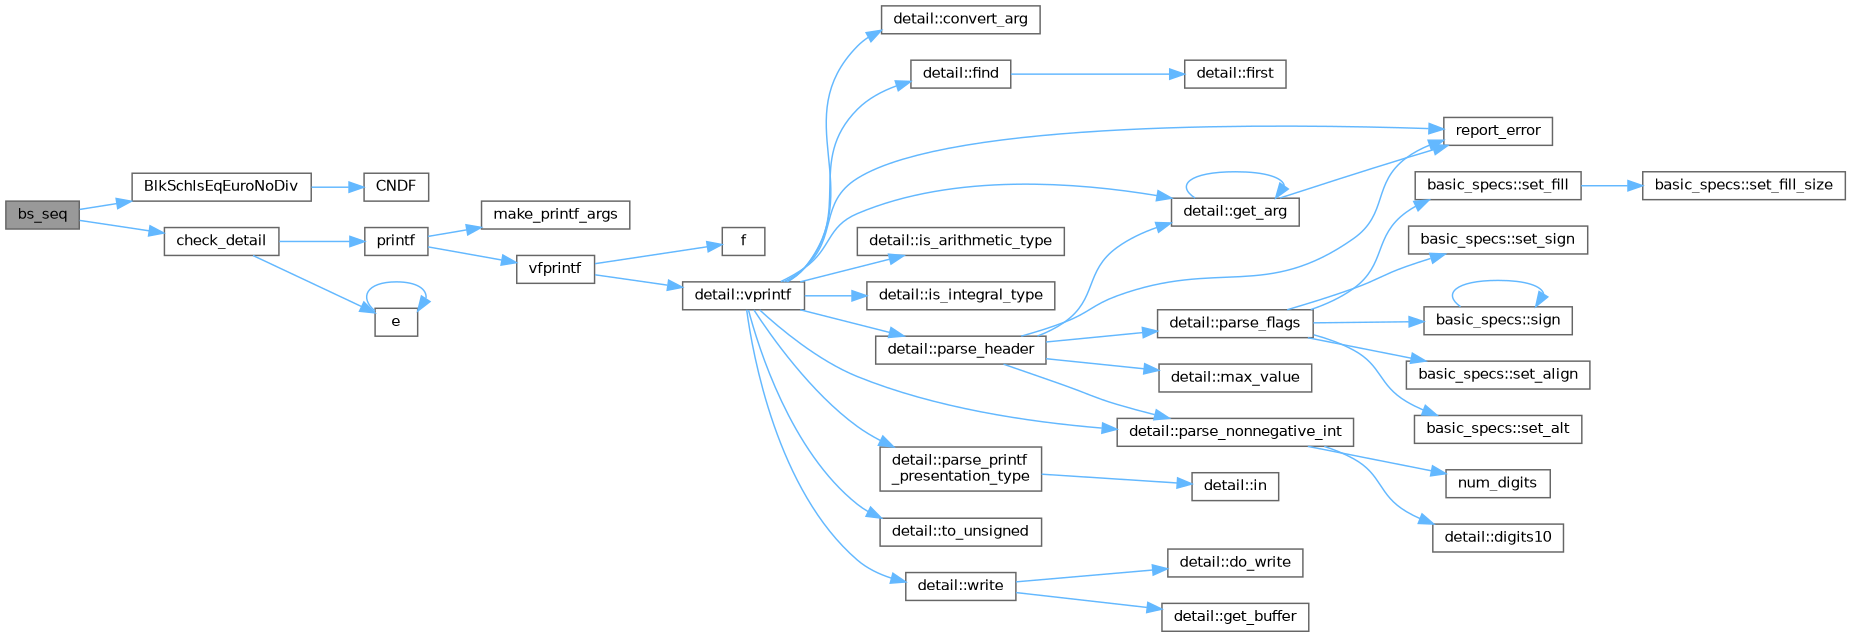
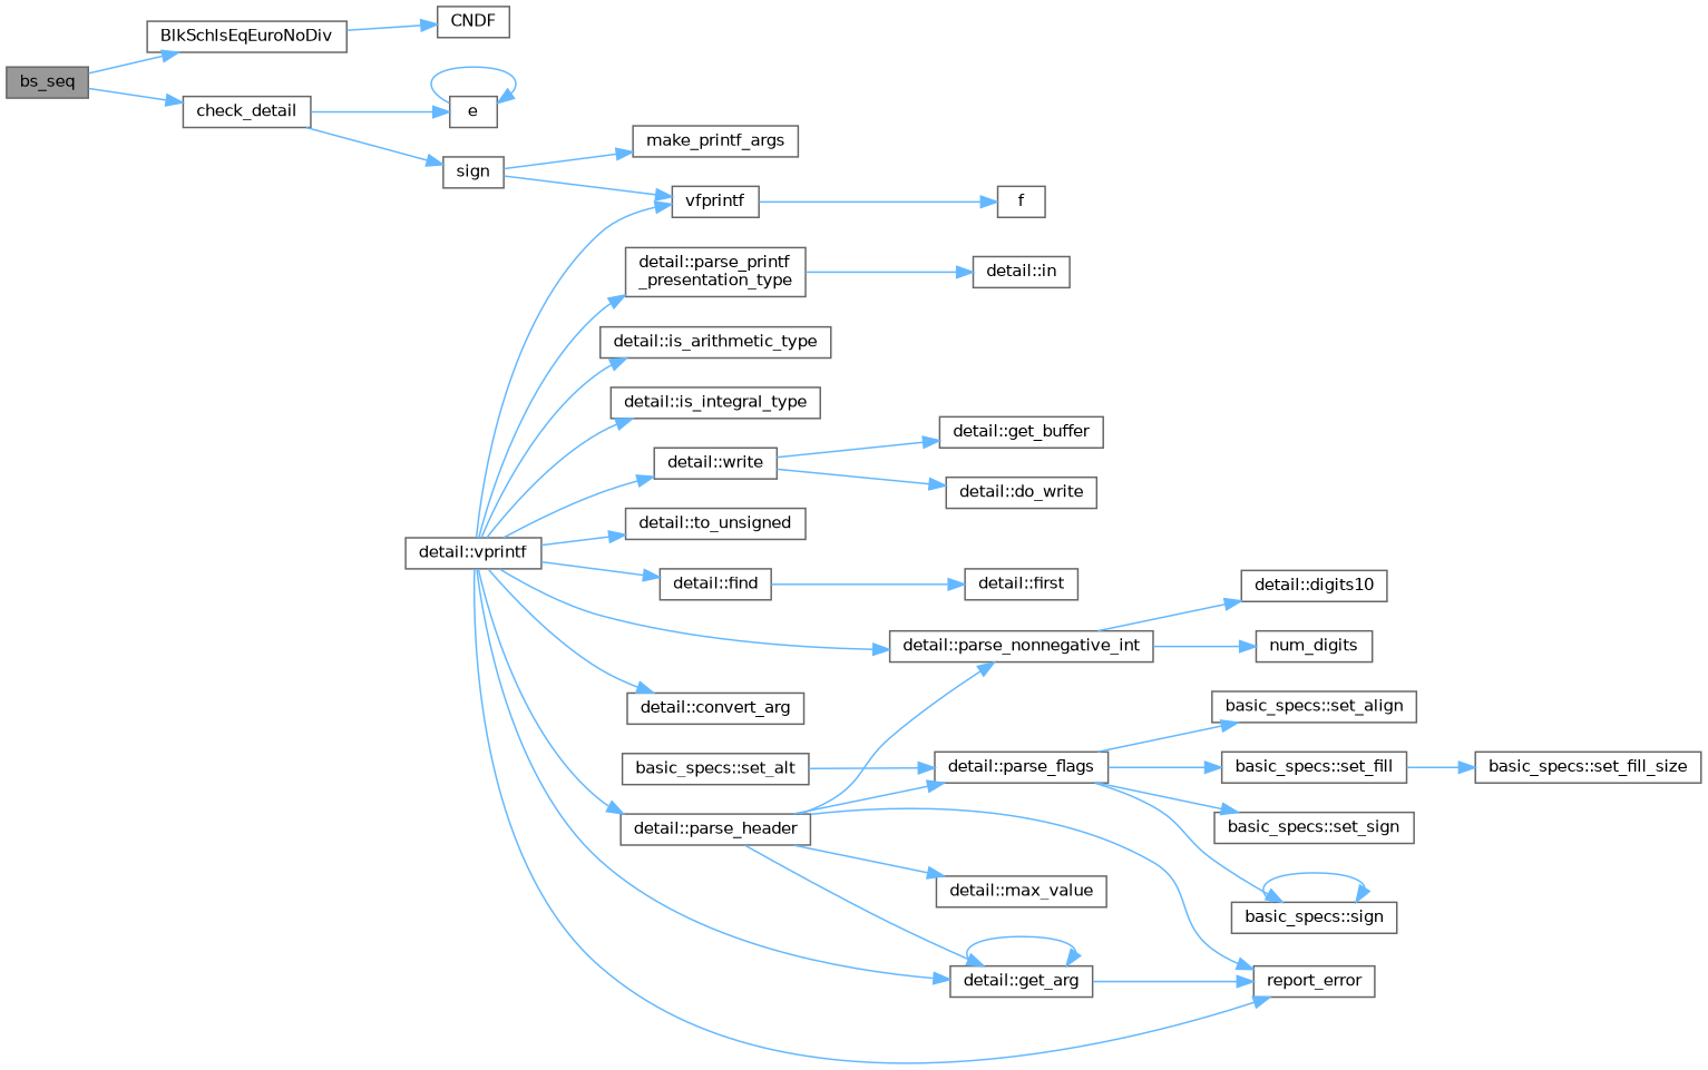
  digraph {
    rankdir=LR
    node [color=grey40 fillcolor=white fontname=Helvetica fontsize=10 shape=box style=filled]
    edge [color=steelblue1 fontname=Helvetica fontsize=10 labelfontname=Helvetica labelfontsize=10 style=solid]
    n1 [color=gray40 fillcolor=grey60 fontcolor=black height=0.2 label=bs_seq width=0.4]
    n2 [height=0.2 label=BlkSchlsEqEuroNoDiv width=0.4]
    n3 [height=0.2 label=check_detail width=0.4]
    n4 [height=0.2 label=CNDF width=0.4]
    n5 [height=0.2 label=e width=0.4]
-   n6 [height=0.2 label=printf width=0.4]
+   n6 [height=0.2 label=sign width=0.4]
    n7 [height=0.2 label=make_printf_args width=0.4]
    n8 [height=0.2 label=vfprintf width=0.4]
    n9 [height=0.2 label=f width=0.4]
    n10 [height=0.2 label="detail::vprintf" width=0.4]
    n11 [height=0.2 label="detail::convert_arg" width=0.4]
    n12 [height=0.2 label="detail::find" width=0.4]
    n13 [height=0.2 label="detail::get_arg" width=0.4]
    n14 [height=0.2 label=report_error width=0.4]
    n15 [height=0.2 label="detail::is_arithmetic_type" width=0.4]
    n16 [height=0.2 label="detail::is_integral_type" width=0.4]
    n17 [height=0.2 label="detail::parse_header" width=0.4]
    n18 [height=0.2 label="detail::parse_nonnegative_int" width=0.4]
    n19 [height=0.2 label="detail::parse_printf\l_presentation_type" width=0.4]
    n20 [height=0.2 label="detail::to_unsigned" width=0.4]
    n21 [height=0.2 label="detail::write" width=0.4]
    n22 [height=0.2 label="detail::first" width=0.4]
    n23 [height=0.2 label="detail::max_value" width=0.4]
    n24 [height=0.2 label="detail::parse_flags" width=0.4]
    n25 [height=0.2 label="detail::digits10" width=0.4]
    n26 [height=0.2 label=num_digits width=0.4]
    n27 [height=0.2 label="detail::in" width=0.4]
    n28 [height=0.2 label="detail::do_write" width=0.4]
    n29 [height=0.2 label="detail::get_buffer" width=0.4]
    n30 [height=0.2 label="basic_specs::set_align" width=0.4]
    n31 [height=0.2 label="basic_specs::set_alt" width=0.4]
    n32 [height=0.2 label="basic_specs::set_fill" width=0.4]
    n33 [height=0.2 label="basic_specs::set_sign" width=0.4]
    n34 [height=0.2 label="basic_specs::sign" width=0.4]
    n35 [height=0.2 label="basic_specs::set_fill_size" width=0.4]
    n1 -> n2
    n1 -> n3
    n2 -> n4
    n3 -> n5
    n3 -> n6
    n5 -> n5
    n6 -> n7
    n6 -> n8
    n8 -> n9
-   n8 -> n10
+   n10 -> n8
    n10 -> n11
    n10 -> n12
    n10 -> n13
    n10 -> n14
    n10 -> n15
    n10 -> n16
    n10 -> n17
    n10 -> n18
    n10 -> n19
    n10 -> n20
    n10 -> n21
    n12 -> n22
    n13 -> n13
    n13 -> n14
    n17 -> n13
    n17 -> n14
    n17 -> n18
    n17 -> n23
    n17 -> n24
    n18 -> n25
    n18 -> n26
    n19 -> n27
    n21 -> n28
    n21 -> n29
    n24 -> n30
-   n24 -> n31
+   n31 -> n24
    n24 -> n32
    n24 -> n33
    n24 -> n34
    n32 -> n35
    n34 -> n34
  }
